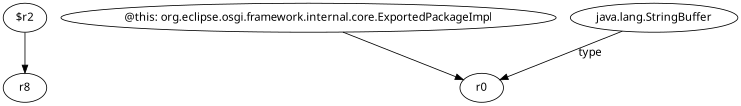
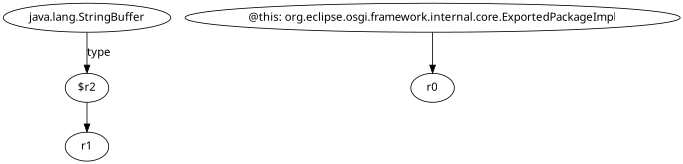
  digraph {
    fontname="Noto Sans"
    node [fontname="Noto Sans"]
    edge [fontname="Noto Sans"]
    n1 [label="$r2"]
-   n2 [label=r8]
+   n2 [label=r1]
    n3 [label="@this: org.eclipse.osgi.framework.internal.core.ExportedPackageImpl"]
    n4 [label=r0]
    n5 [label="java.lang.StringBuffer"]
    n1 -> n2
    n3 -> n4
-   n5 -> n4 [label=type]
+   n5 -> n1 [label=type]
  }
